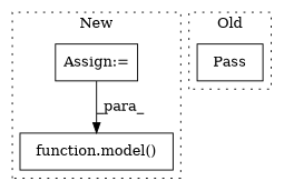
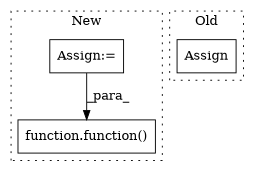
  digraph {
    node [shape=box]
-   n1 [a=75 l="6,1" label="function.model()" s="4998,5005"]
+   n1 [a=75 l="6,1" label="function.function()" s="4998,5005"]
    n2 [a=68 l=3 label="Assign:=" s=4962]
-   n3 [a=62 l=4 label=Pass s=3240]
+   n3 [a=62 l=4 label=Assign s=3240]
    subgraph cluster_1 {
      label=New
      style=dotted
      n1
      n2
    }
    subgraph cluster_2 {
      label=Old
      style=dotted
      n3
    }
    n2 -> n1 [label=_para_]
  }
